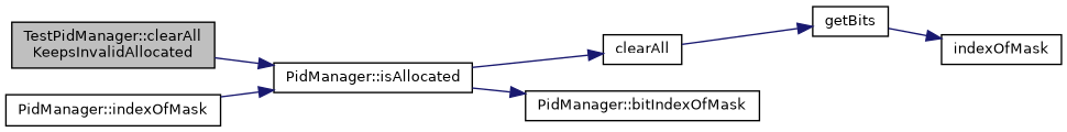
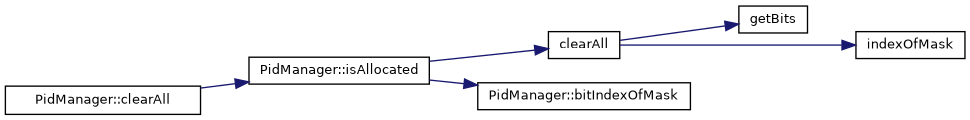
  digraph {
    rankdir=LR
    node [color=black fillcolor=white fontname=Helvetica fontsize=10 shape=record style=filled]
    edge [color=midnightblue fontname=Helvetica fontsize=10 labelfontname=Helvetica labelfontsize=10 style=solid]
-   n1 [fillcolor=grey75 fontcolor=black height=0.2 label="TestPidManager::clearAll\lKeepsInvalidAllocated" width=0.4]
    n2 [height=0.2 label="PidManager::isAllocated" width=0.4]
    n3 [height=0.2 label=clearAll width=0.4]
    n4 [height=0.2 label="PidManager::bitIndexOfMask" width=0.4]
    n5 [height=0.2 label=getBits width=0.4]
-   n6 [height=0.2 label="PidManager::indexOfMask" width=0.4]
+   n6 [height=0.2 label="PidManager::clearAll" width=0.4]
    n7 [height=0.2 label=indexOfMask width=0.4]
-   n1 -> n2
    n2 -> n3
    n2 -> n4
    n3 -> n5
-   n5 -> n7
+   n3 -> n7
    n6 -> n2
  }
